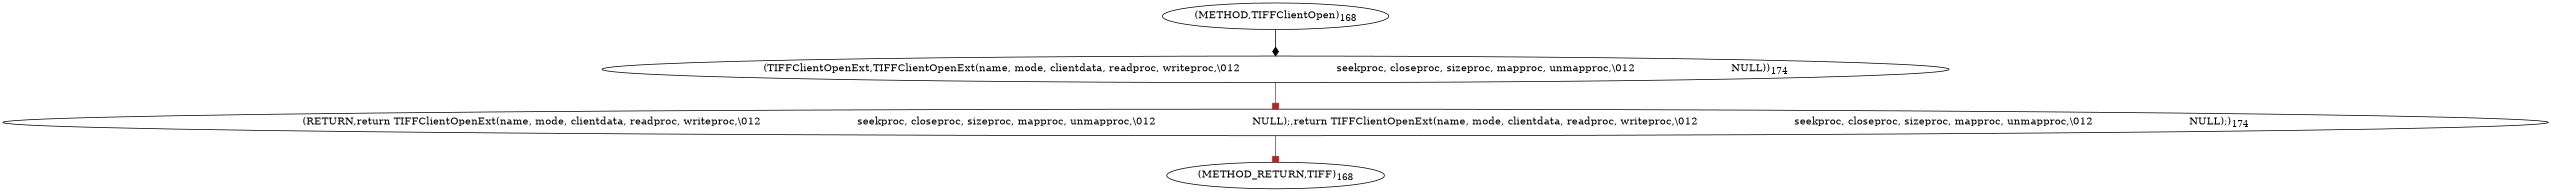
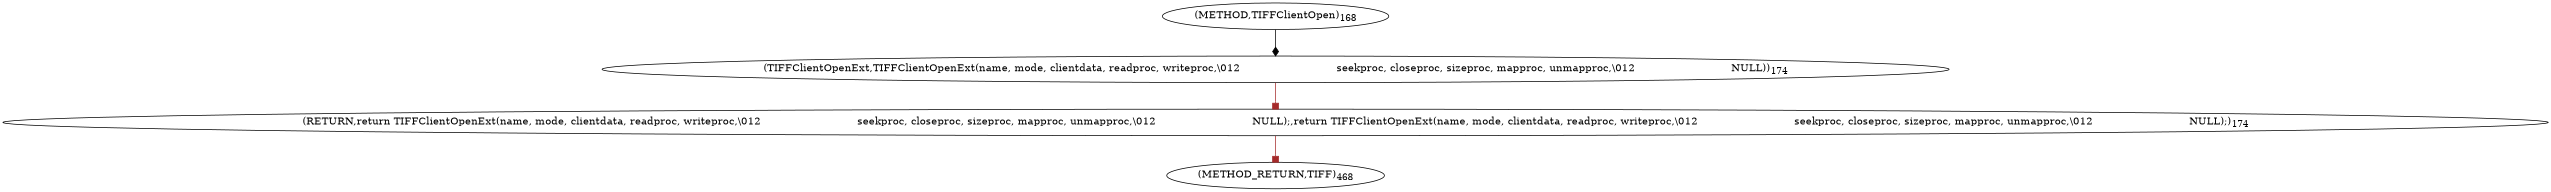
  digraph {
    edge [color=brown style=solid arrowhead=box]
    n1 [label=<(RETURN,return TIFFClientOpenExt(name, mode, clientdata, readproc, writeproc,\012                             seekproc, closeproc, sizeproc, mapproc, unmapproc,\012                             NULL);,return TIFFClientOpenExt(name, mode, clientdata, readproc, writeproc,\012                             seekproc, closeproc, sizeproc, mapproc, unmapproc,\012                             NULL);)<SUB>174</SUB>>]
-   n2 [label=<(METHOD_RETURN,TIFF)<SUB>168</SUB>>]
+   n2 [label=<(METHOD_RETURN,TIFF)<SUB>468</SUB>>]
    n3 [label=<(TIFFClientOpenExt,TIFFClientOpenExt(name, mode, clientdata, readproc, writeproc,\012                             seekproc, closeproc, sizeproc, mapproc, unmapproc,\012                             NULL))<SUB>174</SUB>>]
    n4 [label=<(METHOD,TIFFClientOpen)<SUB>168</SUB>>]
    n1 -> n2
    n3 -> n1
    n4 -> n3 [color=black arrowhead=diamond]
  }
